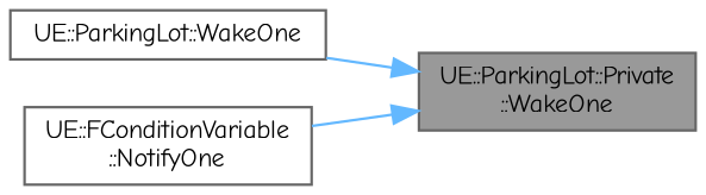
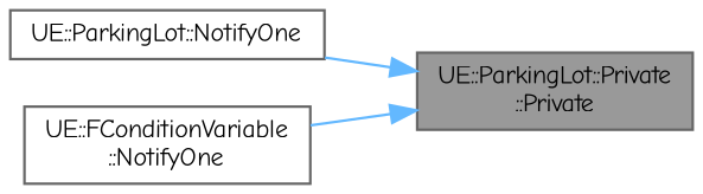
  digraph {
    fontname="Comic Neue"
    rankdir=RL
    node [color=grey40 fillcolor=white fontname="Comic Neue" fontsize=10 shape=box style=filled]
    edge [color=steelblue1 dir=back fontname="Comic Neue" fontsize=10 labelfontname=Helvetica labelfontsize=10 style=solid]
-   n1 [color=gray40 fillcolor=grey60 fontcolor=black height=0.2 label="UE::ParkingLot::Private\l::WakeOne" width=0.4]
-   n2 [height=0.2 label="UE::ParkingLot::WakeOne" width=0.4]
+   n1 [color=gray40 fillcolor=grey60 fontcolor=black height=0.2 label="UE::ParkingLot::Private\l::Private" width=0.4]
+   n2 [height=0.2 label="UE::ParkingLot::NotifyOne" width=0.4]
    n3 [height=0.2 label="UE::FConditionVariable\l::NotifyOne" width=0.4]
    n1 -> n2
    n1 -> n3
  }
